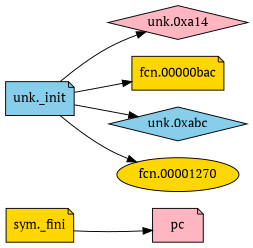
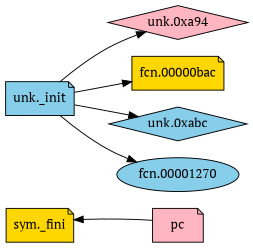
  digraph {
    fontname="PT Serif"
    rankdir=LR
    node [fillcolor=skyblue fontname="PT Serif" shape=note style=filled]
    edge [fontname="PT Serif" style=solid]
    n1 [fillcolor=gold label="sym._fini"]
    n2 [fillcolor=lightpink label=pc]
    n3 [label="unk._init"]
-   n4 [fillcolor=lightpink label="unk.0xa14" shape=diamond]
+   n4 [fillcolor=lightpink label="unk.0xa94" shape=diamond]
    n5 [fillcolor=gold label="fcn.00000bac"]
    n6 [label="unk.0xabc" shape=diamond]
-   n7 [fillcolor=gold label="fcn.00001270" shape=ellipse]
-   n1 -> n2
+   n7 [label="fcn.00001270" shape=ellipse]
+   n2 -> n1
    n3 -> n4
    n3 -> n5
    n3 -> n6
    n3 -> n7
  }
